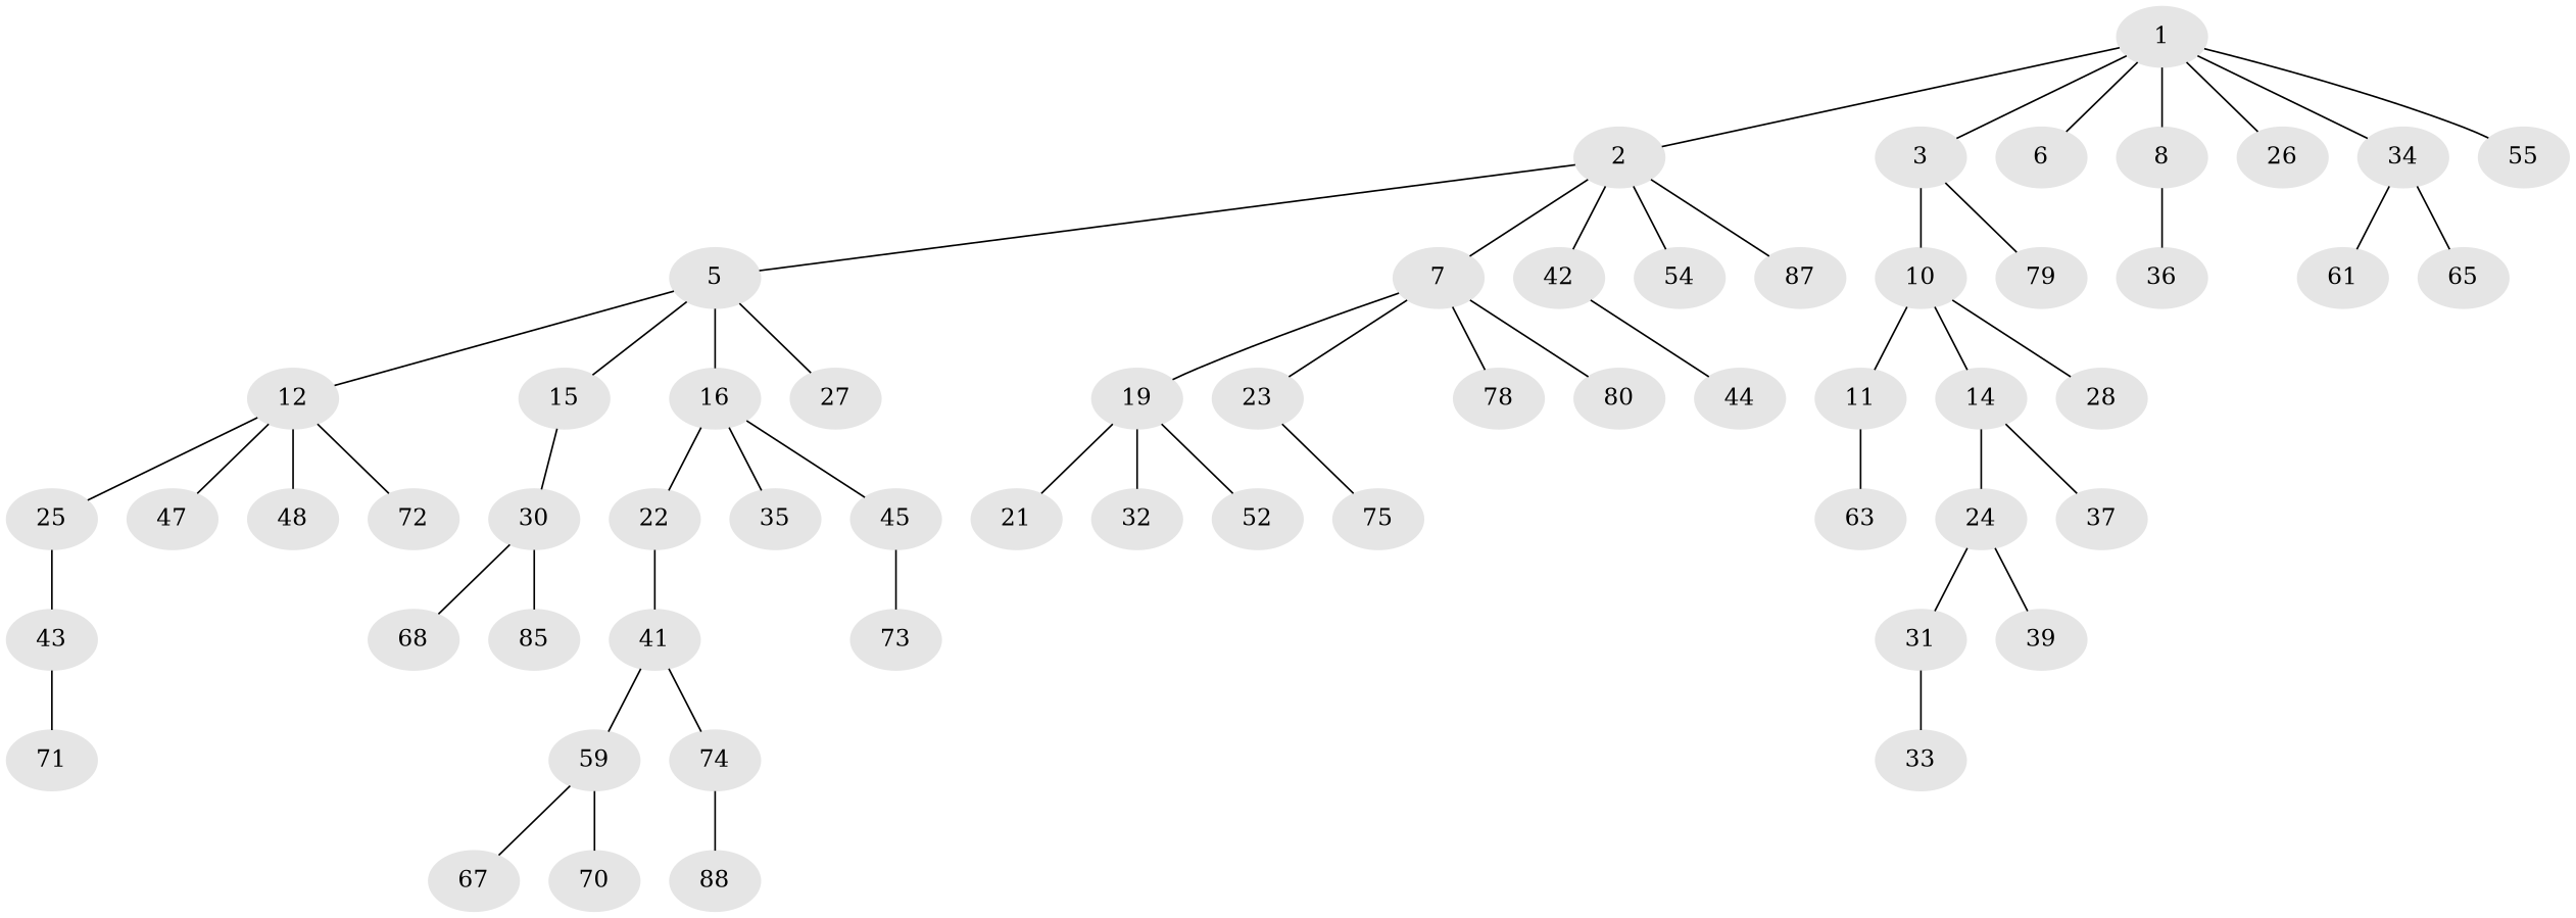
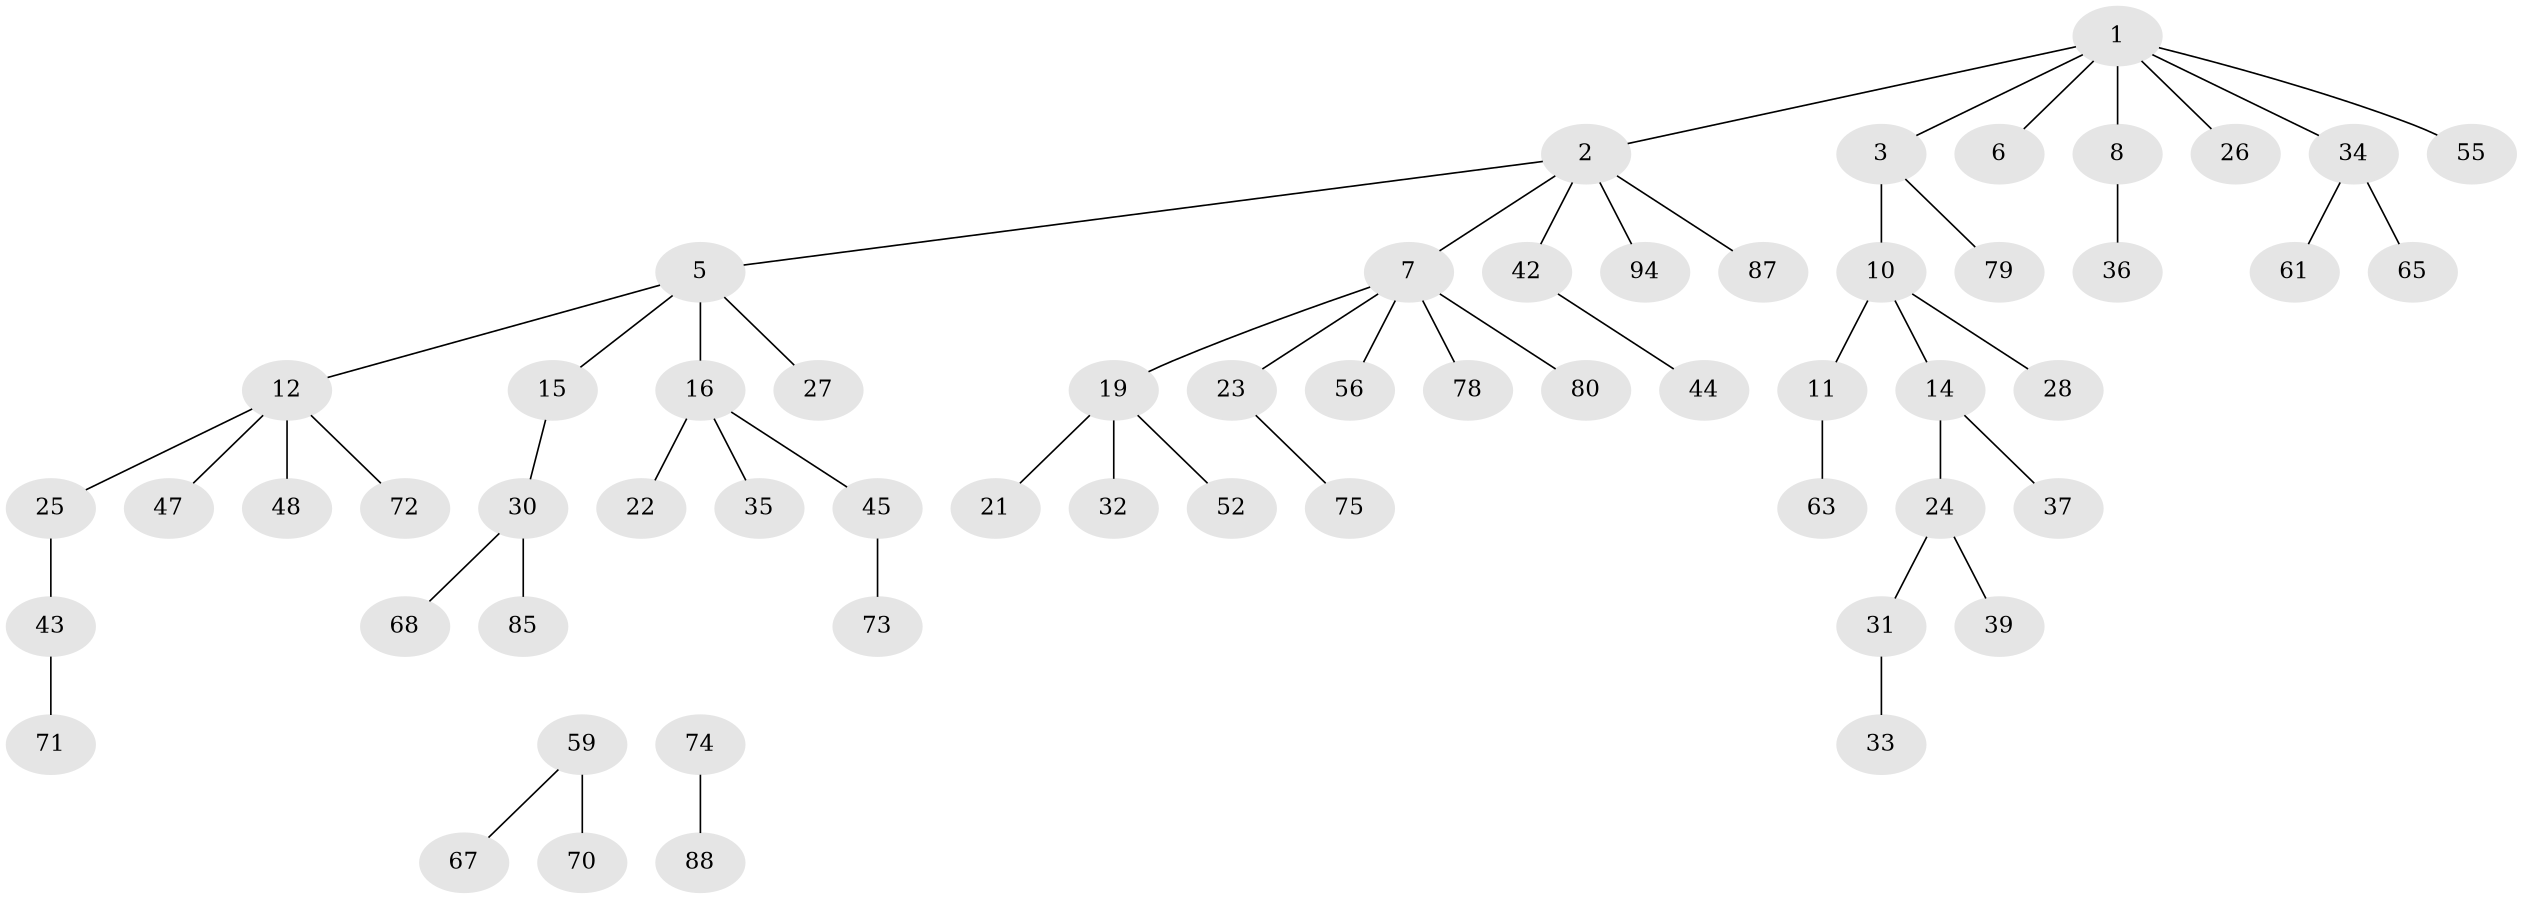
  graph {
    node [color=gray90 style=filled]
    1 [super="+40"]
    2 [super="+58"]
    3 [super="+4"]
    6
    8 [super="+9"]
    26 [super="+60"]
    34 [super="+62"]
    55
    5 [super="+13"]
    7 [super="+18"]
    42 [super="+90"]
-   54
+   54 [label=94]
    87
    10 [super="+51"]
    79
    36
    61
    65
    12 [super="+46"]
    15
    16 [super="+20"]
    27 [super="+53"]
    19
    23 [super="+29"]
+   56 [super="+57"]
    78
    80
    44
    11 [super="+64"]
    14 [super="+17"]
    28
    25 [super="+38"]
    47
    48
    72
    30 [super="+82"]
    22
    35 [super="+83"]
    45 [super="+81"]
    21 [super="+50"]
    32
    52 [super="+76"]
    75
    63
    24 [super="+39"]
    37
    43 [super="+49"]
    31
    n49 [label=39]
    68 [super="+86"]
    85
-   41
    73
    59 [super="+66"]
    74 [super="+84"]
    33 [super="+69"]
    71
    67
    70 [super="+77"]
    88
    1 -- 2
    1 -- 3
    1 -- 6
    1 -- 8
    1 -- 26
    1 -- 34
    1 -- 55
    2 -- 5
    2 -- 7
    2 -- 42
    2 -- 54
    2 -- 87
    3 -- 10
    3 -- 79
    8 -- 36
    34 -- 61
    34 -- 65
    5 -- 12
    5 -- 15
    5 -- 16
    5 -- 27
    7 -- 19
    7 -- 23
+   7 -- 56
    7 -- 78
    7 -- 80
    42 -- 44
    10 -- 11
    10 -- 14
    10 -- 28
    12 -- 25
    12 -- 47
    12 -- 48
    12 -- 72
    15 -- 30
    16 -- 22
    16 -- 35
    16 -- 45
    19 -- 21
    19 -- 32
    19 -- 52
    23 -- 75
    11 -- 63
    14 -- 24
    14 -- 37
    25 -- 43
    30 -- 68
    30 -- 85
-   22 -- 41
    45 -- 73
    24 -- 31
    24 -- n49
    43 -- 71
    31 -- 33
-   41 -- 59
-   41 -- 74
    59 -- 67
    59 -- 70
    74 -- 88
  }
